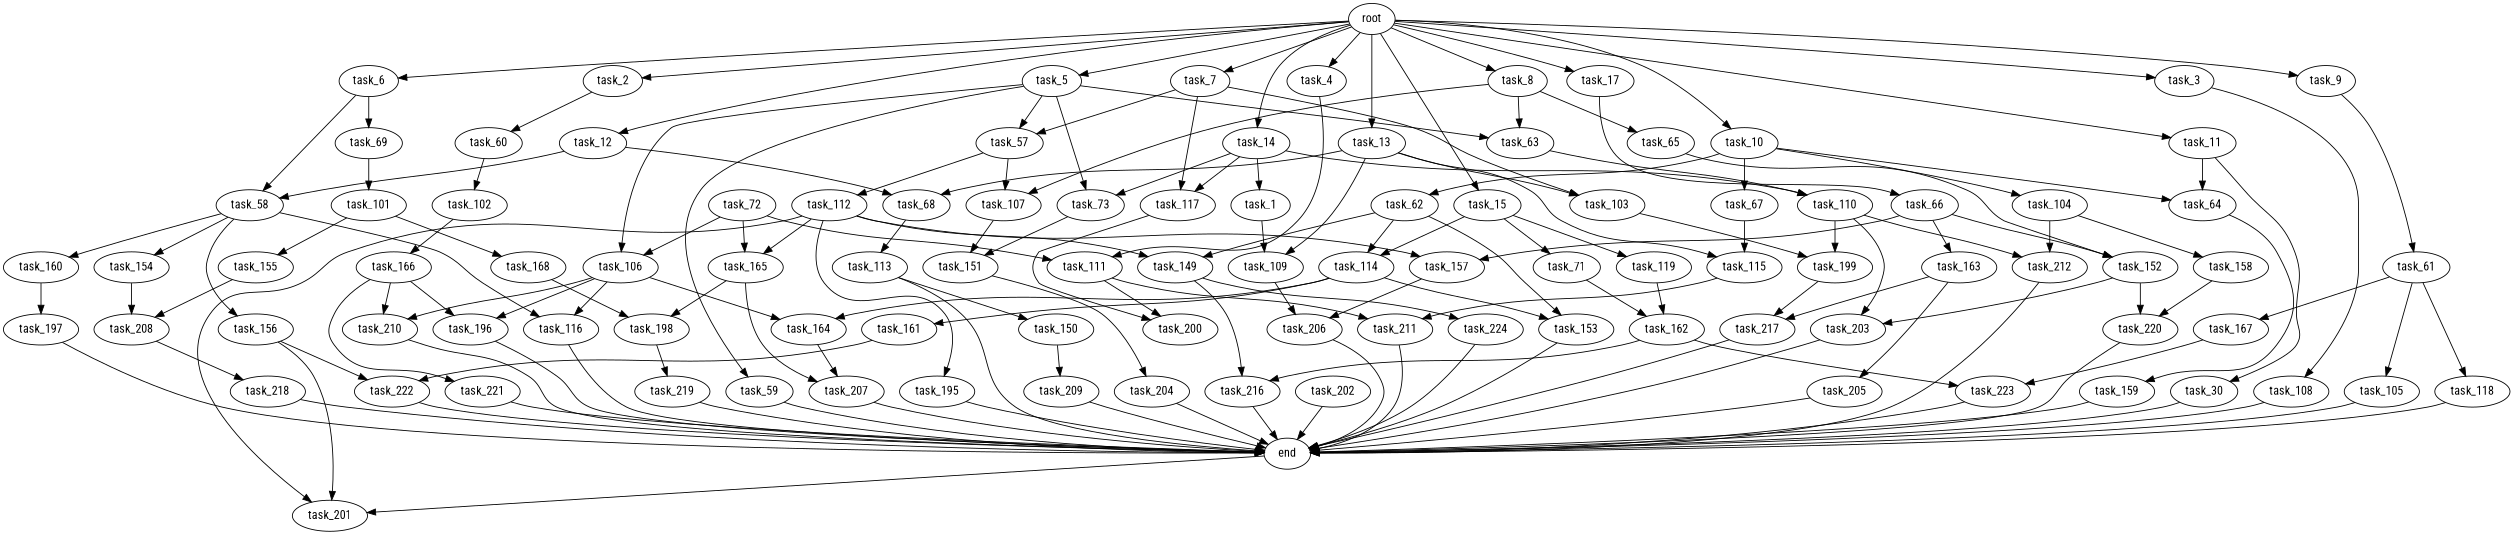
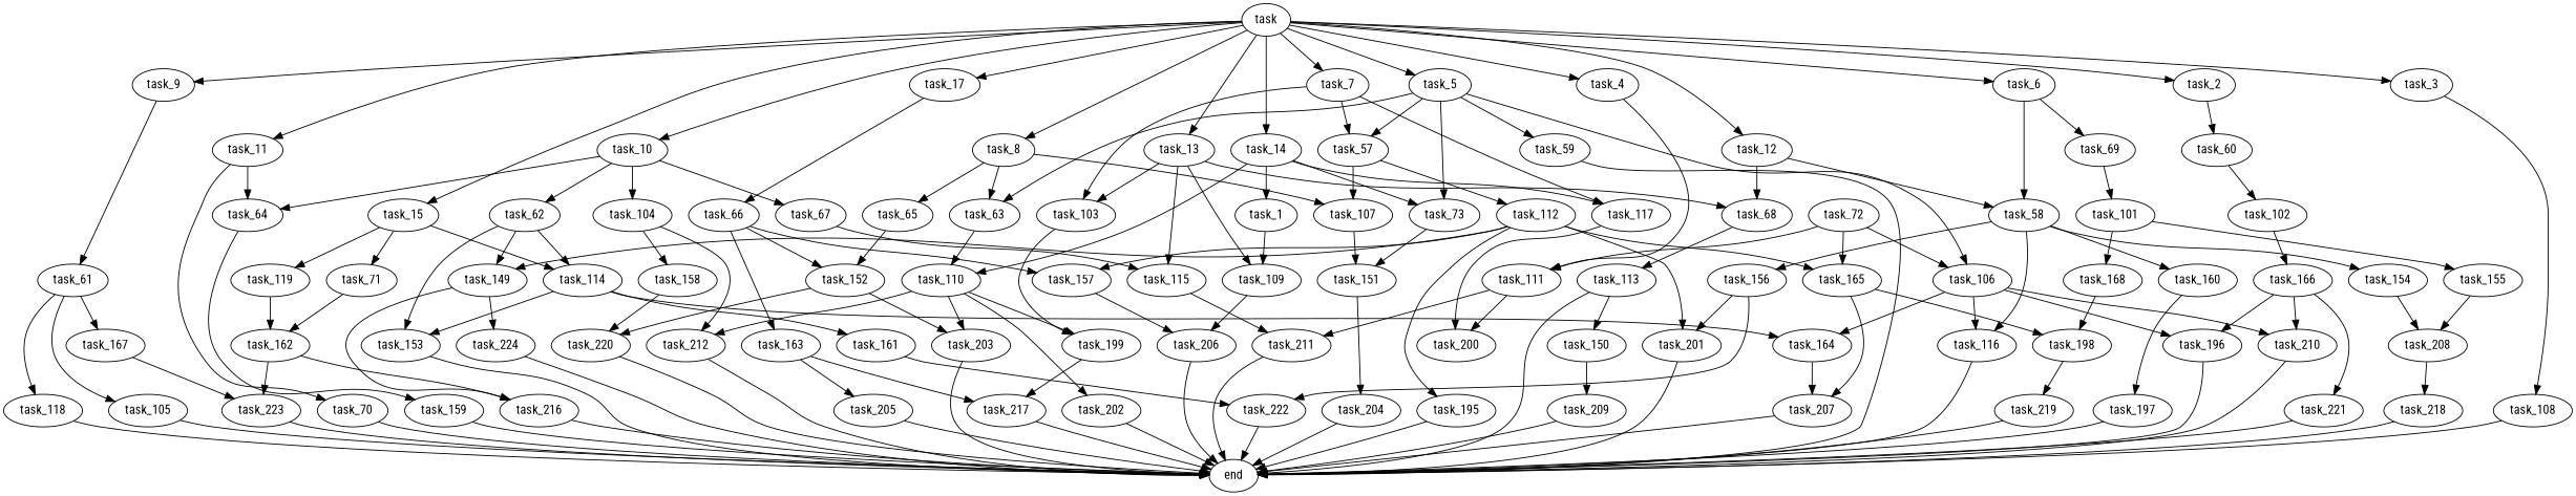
  digraph {
    fontname="Roboto Condensed"
    node [fontname="Roboto Condensed"]
    edge [fontname="Roboto Condensed"]
    task_116
    end
    task_105
    task_163
    task_217
    task_205
    task_15
    task_119
    task_71
    task_114
    task_162
    task_153
    task_164
    task_161
    task_102
    task_166
    task_196
    task_210
    task_221
    task_212
    task_207
    task_7
    task_117
    task_103
    task_57
    task_200
    task_199
    task_112
    task_107
    task_104
    task_158
    task_220
    task_216
    task_223
    task_154
    task_208
    task_218
    task_106
    task_204
    task_155
    task_9
    task_61
    task_167
    task_118
    task_157
    task_201
    task_195
    task_149
    task_165
    task_206
    task_224
    task_198
    task_58
    task_160
    task_156
    task_197
    task_222
    task_59
    task_202
    task_73
    task_151
    task_64
    task_159
    task_219
    task_65
    task_152
    task_203
    task_150
    task_209
    task_63
    task_110
    task_68
    task_113
    task_115
    task_211
    task_1
    task_109
    task_69
    task_101
    task_168
    task_111
    task_62
    task_66
    task_11
-   task_70 [label=task_30]
+   task_70
    task_4
    task_60
    task_10
    task_67
    task_8
    task_14
    task_12
    task_13
    task_108
    task_3
    task_6
    task_2
    task_72
    task_17
-   root
+   root [label=task]
    task_5
    task_116 -> end
    task_105 -> end
    task_163 -> task_217
    task_163 -> task_205
    task_217 -> end
    task_205 -> end
    task_15 -> task_119
    task_15 -> task_71
    task_15 -> task_114
    task_119 -> task_162
    task_71 -> task_162
    task_114 -> task_153
    task_114 -> task_164
    task_114 -> task_161
    task_162 -> task_216
    task_162 -> task_223
    task_153 -> end
    task_164 -> task_207
    task_161 -> task_222
    task_102 -> task_166
    task_166 -> task_196
    task_166 -> task_210
    task_166 -> task_221
    task_196 -> end
    task_210 -> end
    task_221 -> end
    task_212 -> end
    task_207 -> end
    task_7 -> task_117
    task_7 -> task_103
    task_7 -> task_57
    task_117 -> task_200
    task_103 -> task_199
    task_57 -> task_112
    task_57 -> task_107
    task_199 -> task_217
    task_112 -> task_157
    task_112 -> task_201
    task_112 -> task_195
    task_112 -> task_149
    task_112 -> task_165
    task_107 -> task_151
    task_104 -> task_212
    task_104 -> task_158
    task_158 -> task_220
    task_220 -> end
    task_216 -> end
    task_223 -> end
    task_154 -> task_208
    task_208 -> task_218
    task_218 -> end
    task_106 -> task_116
    task_106 -> task_164
    task_106 -> task_196
    task_106 -> task_210
    task_204 -> end
    task_155 -> task_208
    task_9 -> task_61
    task_61 -> task_105
    task_61 -> task_167
    task_61 -> task_118
    task_167 -> task_223
    task_118 -> end
    task_157 -> task_206
-   end -> task_201
+   task_201 -> end
    task_195 -> end
    task_149 -> task_216
    task_149 -> task_224
    task_165 -> task_207
    task_165 -> task_198
    task_206 -> end
    task_224 -> end
    task_198 -> task_219
    task_58 -> task_116
    task_58 -> task_154
    task_58 -> task_160
    task_58 -> task_156
    task_160 -> task_197
    task_156 -> task_201
    task_156 -> task_222
    task_197 -> end
    task_222 -> end
    task_59 -> end
    task_202 -> end
    task_73 -> task_151
    task_151 -> task_204
    task_64 -> task_159
    task_159 -> end
    task_219 -> end
    task_65 -> task_152
    task_152 -> task_220
    task_152 -> task_203
    task_203 -> end
    task_150 -> task_209
    task_209 -> end
    task_63 -> task_110
    task_110 -> task_212
    task_110 -> task_199
+   task_110 -> task_202
    task_110 -> task_203
    task_68 -> task_113
    task_113 -> end
    task_113 -> task_150
    task_115 -> task_211
    task_211 -> end
    task_1 -> task_109
    task_109 -> task_206
    task_69 -> task_101
    task_101 -> task_155
    task_101 -> task_168
    task_168 -> task_198
    task_111 -> task_200
    task_111 -> task_211
    task_62 -> task_114
    task_62 -> task_153
    task_62 -> task_149
    task_66 -> task_163
    task_66 -> task_157
    task_66 -> task_152
    task_11 -> task_64
    task_11 -> task_70
    task_70 -> end
    task_4 -> task_111
    task_60 -> task_102
    task_10 -> task_104
    task_10 -> task_64
    task_10 -> task_62
    task_10 -> task_67
    task_67 -> task_115
    task_8 -> task_107
    task_8 -> task_65
    task_8 -> task_63
    task_14 -> task_117
    task_14 -> task_73
    task_14 -> task_110
    task_14 -> task_1
    task_12 -> task_58
    task_12 -> task_68
    task_13 -> task_103
    task_13 -> task_68
    task_13 -> task_115
    task_13 -> task_109
    task_108 -> end
    task_3 -> task_108
    task_6 -> task_58
    task_6 -> task_69
    task_2 -> task_60
    task_72 -> task_106
    task_72 -> task_165
    task_72 -> task_111
    task_17 -> task_66
    root -> task_15
    root -> task_7
    root -> task_9
    root -> task_11
    root -> task_4
    root -> task_10
    root -> task_8
    root -> task_14
    root -> task_12
    root -> task_13
    root -> task_3
    root -> task_6
    root -> task_2
    root -> task_17
    root -> task_5
    task_5 -> task_57
    task_5 -> task_106
    task_5 -> task_59
    task_5 -> task_73
    task_5 -> task_63
  }
